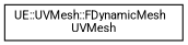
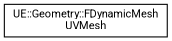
  digraph {
    rankdir=TB
    fontname=Roboto
-   n1 [color=black fillcolor=white fontname=Roboto fontsize=10 height=0.2 label="UE::UVMesh::FDynamicMesh\lUVMesh" shape=box style=filled width=0.4]
+   n1 [color=black fillcolor=white fontname=Roboto fontsize=10 height=0.2 label="UE::Geometry::FDynamicMesh\lUVMesh" shape=box style=filled width=0.4]
  }
